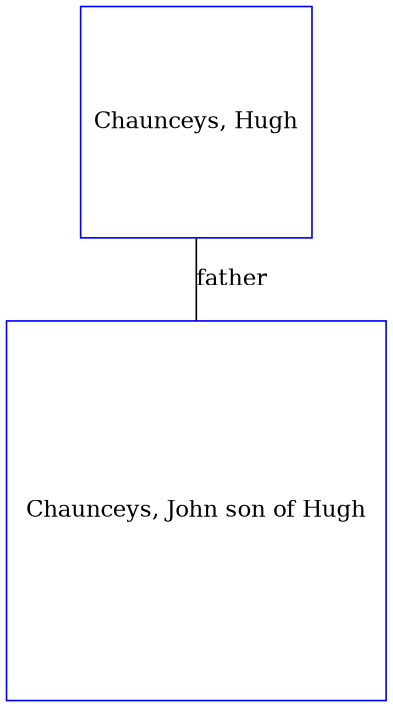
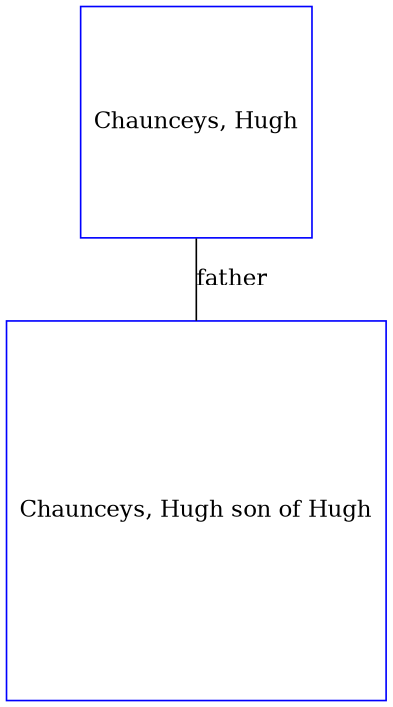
  digraph {
    node [color=blue regular=1 shape=box]
    n1 [label="Chaunceys, Hugh"]
-   n2 [label="Chaunceys, John son of Hugh"]
+   n2 [label="Chaunceys, Hugh son of Hugh"]
    n1 -> n2 [arrowsize=0.0 dir=none label=father]
  }
